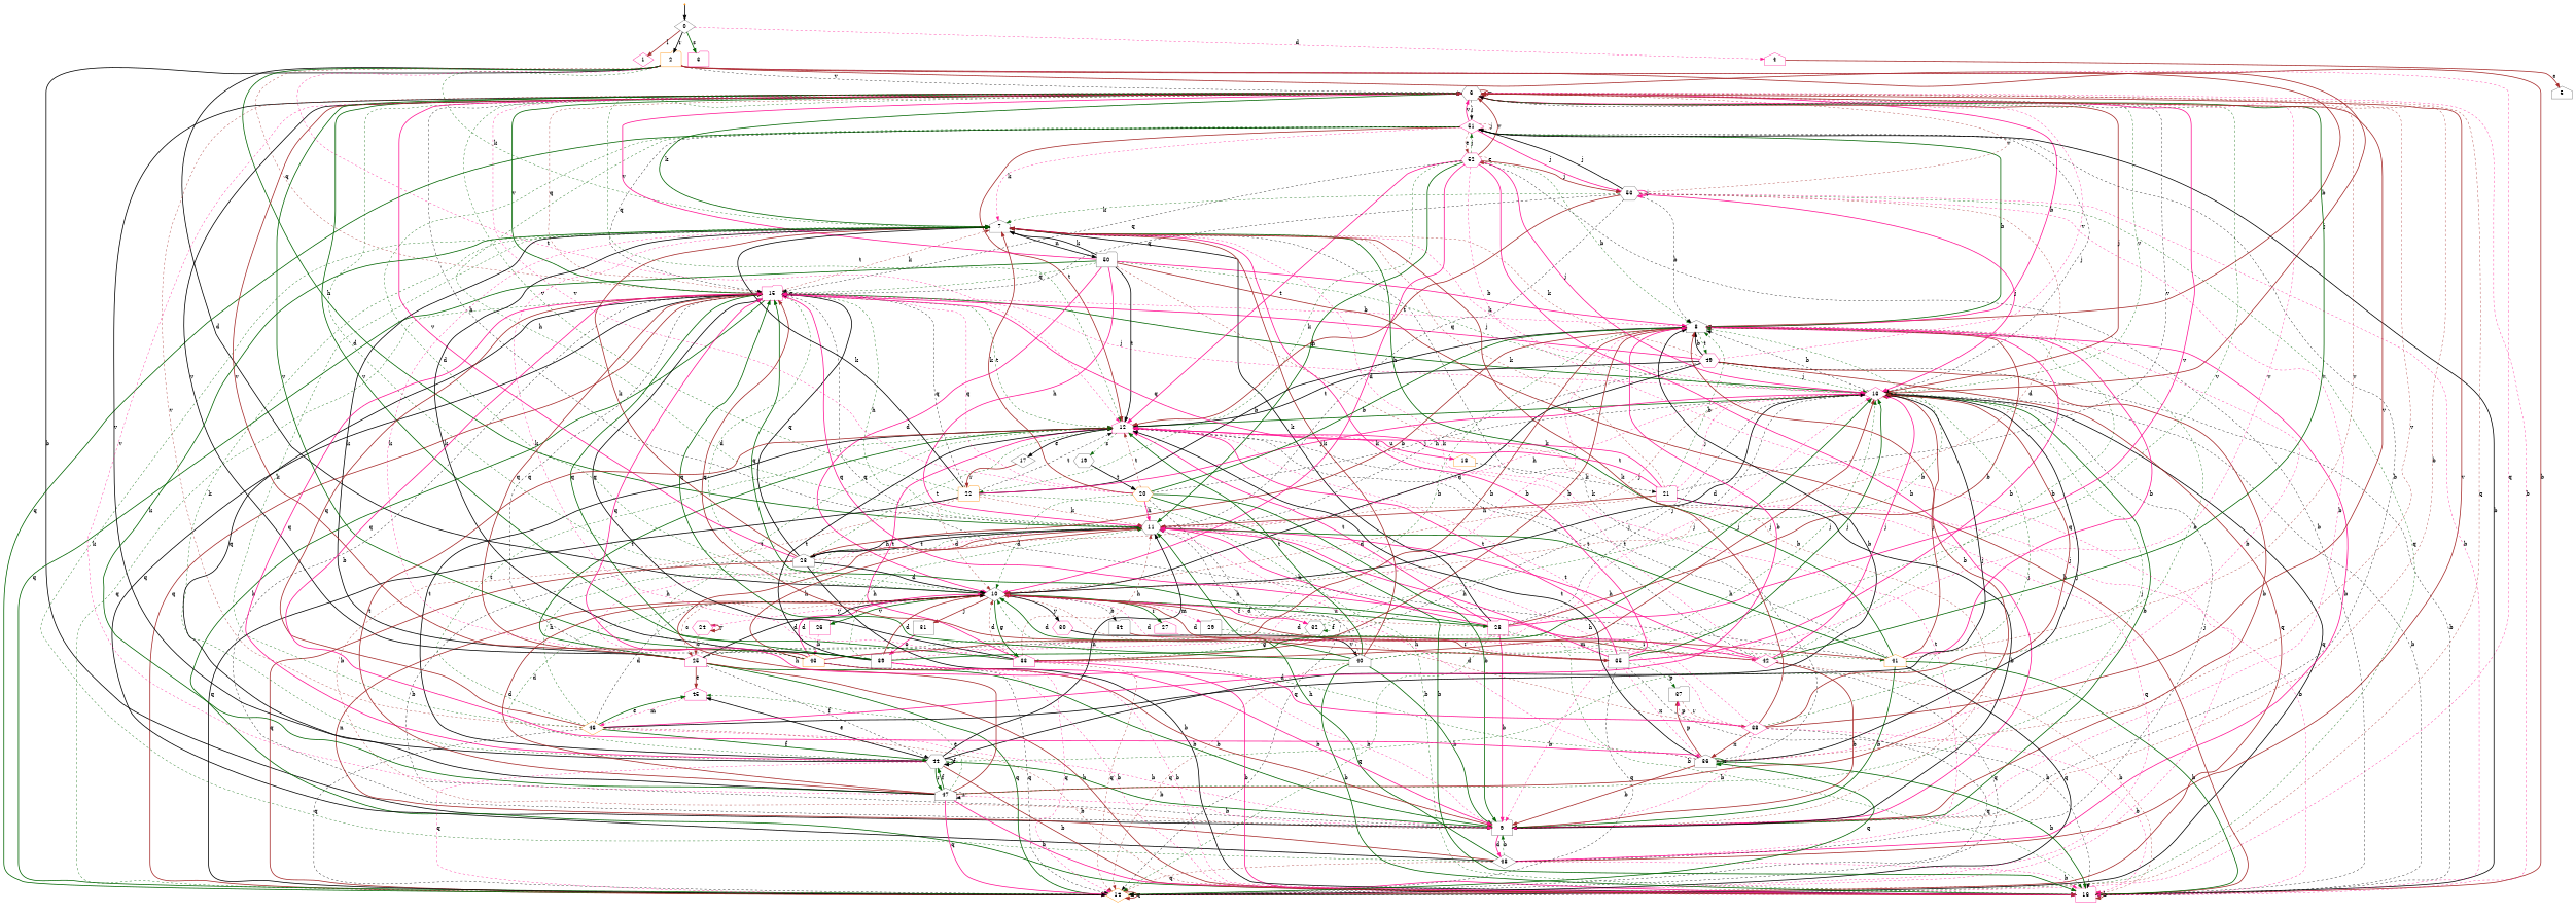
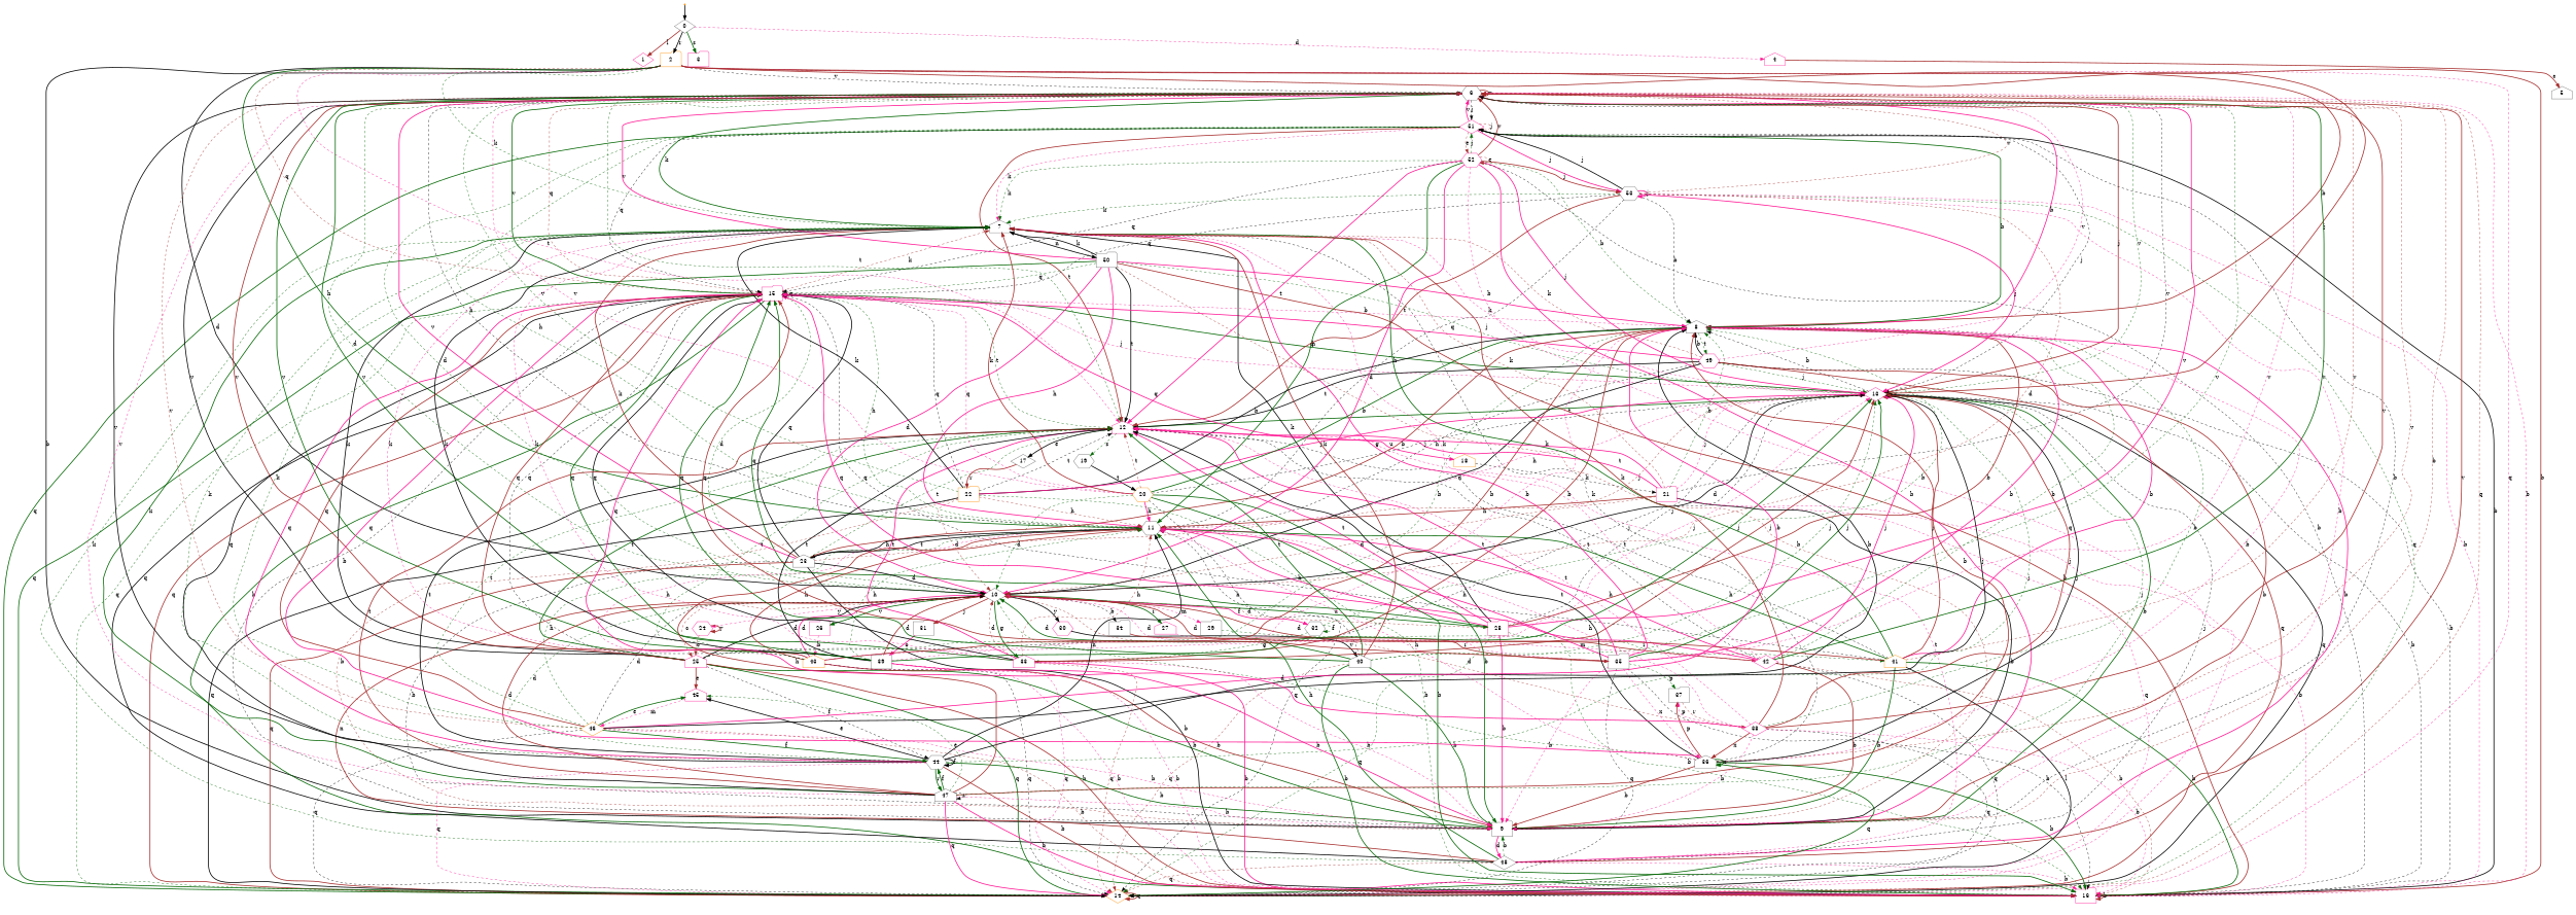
  digraph {
    rankdir=TB
    node [color=gray40 shape=folder]
    edge [color=darkgreen style=bold]
    dummy0 [color=darkorange shape=point]
    0 [shape=diamond]
    1 [color=deeppink shape=diamond]
    2 [color=darkorange]
    3 [color=deeppink]
    4 [color=deeppink shape=house]
    6 [shape=hexagon]
    7 [shape=house]
    8 [shape=house]
    9
    10 [shape=diamond]
    11 [shape=hexagon]
    12 [color=deeppink shape=house]
    13 [color=deeppink shape=diamond]
    14 [color=darkorange shape=diamond]
    15 [color=deeppink]
    16 [color=deeppink]
    5 [shape=house]
    51 [color=deeppink shape=diamond]
    50
    49 [color=deeppink shape=hexagon]
    48 [shape=diamond]
    24 [color=deeppink shape=hexagon]
    25 [color=deeppink shape=house]
    26 [color=deeppink]
    27 [color=deeppink shape=house]
    28 [color=deeppink]
    29
    30 [color=deeppink shape=hexagon]
    31
    32 [shape=hexagon]
    33 [color=deeppink shape=house]
    34
    23 [shape=house]
    17 [shape=diamond]
    18 [color=darkorange shape=house]
    19 [shape=hexagon]
    52 [color=deeppink shape=hexagon]
    53 [shape=hexagon]
    44 [shape=hexagon]
    45 [color=deeppink shape=house]
    43 [color=darkorange shape=house]
    42 [color=deeppink shape=diamond]
    41 [color=darkorange shape=house]
    40 [shape=house]
    39
    35
    22 [color=darkorange]
    21 [color=deeppink]
    20 [color=darkorange shape=hexagon]
    47 [shape=house]
    46 [color=darkorange shape=diamond]
    36 [shape=house]
    37
    38 [color=deeppink shape=diamond]
    dummy0 -> 0 [color=black]
    0 -> 1 [color=brown label=l]
    0 -> 2 [color=black label=r]
    0 -> 3 [label=s]
    0 -> 4 [color=deeppink label=d style=dashed]
    2 -> 6 [color=black label=v style=dashed]
    2 -> 7 [label=k style=dashed]
    2 -> 8 [color=brown label=b]
    2 -> 9 [color=black label=b]
    2 -> 10 [color=black label=d]
    2 -> 11 [label=h]
    2 -> 12 [color=deeppink label=t style=dashed]
    2 -> 13 [color=brown label=j]
    2 -> 14 [color=deeppink label=q style=dashed]
    2 -> 15 [color=brown label=q style=dashed]
    2 -> 16 [color=brown label=b]
    4 -> 5 [color=brown label=c]
    6 -> 6 [color=brown label=v]
    6 -> 7 [label=k]
    6 -> 8 [color=deeppink label=b]
    6 -> 9 [color=brown label=b style=dashed]
    6 -> 10 [label=d style=dashed]
    6 -> 11 [color=black label=h style=dashed]
    6 -> 12 [label=t style=dashed]
    6 -> 13 [color=brown label=j]
    6 -> 14 [color=brown label=q style=dashed]
    6 -> 15 [color=brown label=q style=dashed]
    6 -> 16 [color=deeppink label=b style=dashed]
    6 -> 51 [color=black label=j style=dashed]
    7 -> 50 [color=black label=n]
    8 -> 49 [label=t style=dashed]
    9 -> 48 [color=deeppink label=d]
    10 -> 24 [color=deeppink label=y style=dashed]
    10 -> 25 [color=brown label=c style=dashed]
    10 -> 26 [label=v]
    10 -> 27 [label=r]
    10 -> 28 [label=u]
    10 -> 29 [color=deeppink label=m style=dashed]
    10 -> 30 [color=black label=y]
    10 -> 31 [color=brown label=j]
    10 -> 32 [color=deeppink label=f]
    10 -> 33 [label=g]
    10 -> 34 [color=black label=b style=dashed]
    11 -> 23 [color=black label=t]
    12 -> 17 [color=black label=e]
    12 -> 18 [color=deeppink label=u]
    12 -> 19 [label=s style=dashed]
    13 -> 6 [label=v style=dashed]
    13 -> 7 [color=deeppink label=k style=dashed]
    13 -> 8 [color=black label=b style=dashed]
    13 -> 9 [label=b]
    13 -> 10 [color=black label=d]
    13 -> 11 [color=deeppink label=h style=dashed]
    13 -> 12 [label=t]
    13 -> 13 [color=brown label=j]
    13 -> 14 [color=black label=q]
    13 -> 15 [label=q]
    13 -> 16 [color=black label=b style=dashed]
    14 -> 14 [color=brown label=q]
    14 -> 15 [color=brown label=q]
    15 -> 6 [label=v]
    15 -> 7 [color=brown label=k style=dashed]
    15 -> 8 [color=deeppink label=b style=dashed]
    15 -> 9 [color=black label=b style=dashed]
    15 -> 10 [label=d style=dashed]
    15 -> 11 [label=h style=dashed]
    15 -> 12 [label=t style=dashed]
    15 -> 13 [color=deeppink label=j style=dashed]
    15 -> 14 [label=q style=dashed]
    15 -> 15 [color=brown label=q style=dashed]
    15 -> 16 [label=b]
    16 -> 16 [color=brown label=b]
    51 -> 6 [color=deeppink label=v]
    51 -> 7 [color=deeppink label=k style=dashed]
    51 -> 8 [label=b]
    51 -> 9 [color=black label=b style=dashed]
    51 -> 10 [label=d style=dashed]
    51 -> 11 [label=h style=dashed]
    51 -> 12 [color=brown label=t]
    51 -> 13 [color=black label=j style=dashed]
    51 -> 14 [label=q]
    51 -> 15 [color=black label=q style=dashed]
    51 -> 16 [color=black label=b]
    51 -> 51 [color=brown label=j style=dashed]
    51 -> 52 [color=brown label=e style=dashed]
    51 -> 53 [color=deeppink label=j]
    50 -> 6 [color=deeppink label=v]
    50 -> 7 [color=black label=k]
    50 -> 8 [color=deeppink label=b]
    50 -> 9 [color=brown label=b style=dashed]
    50 -> 10 [color=deeppink label=d]
    50 -> 11 [color=deeppink label=h]
    50 -> 12 [color=black label=t]
    50 -> 13 [label=j style=dashed]
    50 -> 14 [label=q]
    50 -> 15 [label=q style=dashed]
    50 -> 16 [color=brown label=b]
    49 -> 6 [color=deeppink label=v style=dashed]
    49 -> 7 [color=brown label=k style=dashed]
    49 -> 8 [color=black label=b]
    49 -> 9 [color=brown label=b]
    49 -> 10 [color=black label=d]
    49 -> 11 [color=black label=h style=dashed]
    49 -> 12 [color=black label=t]
    49 -> 13 [label=j style=dashed]
    49 -> 14 [color=brown label=q]
    49 -> 15 [color=deeppink label=q]
    49 -> 16 [color=black label=b style=dashed]
    48 -> 6 [color=brown label=v]
    48 -> 7 [label=k style=dashed]
    48 -> 8 [color=deeppink label=b]
    48 -> 9 [label=b style=dashed]
    48 -> 10 [color=brown label=n]
    48 -> 11 [label=h]
    48 -> 12 [color=deeppink label=t style=dashed]
    48 -> 13 [color=black label=j style=dashed]
    48 -> 14 [color=brown label=q style=dashed]
    48 -> 15 [color=black label=q]
    48 -> 16 [color=deeppink label=b style=dashed]
    24 -> 24 [color=brown label=y]
    24 -> 25 [color=brown label=c style=dashed]
    25 -> 6 [color=black label=v]
    25 -> 7 [color=black label=k]
    25 -> 8 [label=b style=dashed]
    25 -> 9 [label=b]
    25 -> 10 [color=black label=d]
    25 -> 11 [color=deeppink label=h style=dashed]
    25 -> 12 [label=t]
    25 -> 13 [color=black label=j style=dashed]
    25 -> 14 [label=q]
    25 -> 15 [color=brown label=q]
    25 -> 16 [color=brown label=b]
    25 -> 44 [color=black label=f style=dashed]
    25 -> 45 [color=brown label=e]
    26 -> 43 [color=deeppink label=b style=dashed]
    27 -> 42 [color=deeppink label=m style=dashed]
    28 -> 6 [color=deeppink label=v]
    28 -> 7 [color=black label=k]
    28 -> 8 [color=brown label=b]
    28 -> 9 [color=deeppink label=b]
    28 -> 10 [color=brown label=d style=dashed]
    28 -> 11 [color=deeppink label=h]
    28 -> 12 [color=deeppink label=t]
    28 -> 13 [color=black label=j style=dashed]
    28 -> 14 [label=q style=dashed]
    28 -> 15 [label=q]
    28 -> 16 [label=b style=dashed]
    29 -> 41 [label=i style=dashed]
    30 -> 40 [color=black label=v]
    31 -> 39 [color=deeppink label=o]
    32 -> 8 [label=b style=dashed]
    32 -> 32 [label=f style=dashed]
    32 -> 33 [label=g style=dashed]
    33 -> 6 [label=v]
    33 -> 7 [color=deeppink label=k style=dashed]
    33 -> 8 [color=brown label=b]
    33 -> 9 [color=deeppink label=b style=dashed]
    33 -> 10 [color=brown label=d style=dashed]
    33 -> 11 [color=brown label=h style=dashed]
    33 -> 12 [color=deeppink label=t]
    33 -> 13 [color=brown label=j]
    33 -> 14 [color=brown label=q style=dashed]
    33 -> 15 [color=black label=q]
    33 -> 16 [color=deeppink label=b]
    34 -> 35 [color=brown label=r]
    23 -> 6 [color=deeppink label=v]
    23 -> 7 [color=brown label=k]
    23 -> 8 [color=brown label=b]
    23 -> 9 [color=black label=b style=dashed]
    23 -> 10 [color=black label=d]
    23 -> 11 [color=black label=h]
    23 -> 12 [label=t style=dashed]
    23 -> 13 [color=brown label=j style=dashed]
    23 -> 14 [color=brown label=q]
    23 -> 15 [color=black label=q]
    23 -> 16 [color=black label=b]
    17 -> 22 [color=brown label=r]
    18 -> 21 [color=black label=k style=dashed]
    19 -> 20 [color=black label=t]
    52 -> 6 [color=brown label=v]
-   52 -> 22 [label=k style=dashed]
+   52 -> 7 [label=k style=dashed]
    52 -> 8 [label=b style=dashed]
    52 -> 9 [color=deeppink label=b]
    52 -> 10 [color=deeppink label=d]
    52 -> 11 [label=h]
    52 -> 12 [color=deeppink label=t]
    52 -> 13 [color=deeppink label=j]
    52 -> 14 [color=deeppink label=q style=dashed]
    52 -> 15 [color=black label=q style=dashed]
    52 -> 16 [color=black label=b style=dashed]
    52 -> 51 [label=j style=dashed]
    52 -> 52 [color=brown label=e style=dashed]
    52 -> 53 [color=brown label=j]
    53 -> 6 [color=brown label=v style=dashed]
    53 -> 7 [label=k style=dashed]
    53 -> 8 [color=black label=b style=dashed]
    53 -> 9 [color=deeppink label=b style=dashed]
    53 -> 10 [color=brown label=d style=dashed]
    53 -> 11 [color=black label=h style=dashed]
    53 -> 12 [color=brown label=t]
    53 -> 13 [color=deeppink label=j]
    53 -> 14 [label=q style=dashed]
    53 -> 15 [color=black label=q style=dashed]
    53 -> 16 [color=deeppink label=b style=dashed]
    53 -> 51 [color=black label=j]
    53 -> 53 [color=deeppink label=j]
    44 -> 6 [color=black label=v]
    44 -> 7 [label=k style=dashed]
    44 -> 8 [color=black label=b]
    44 -> 9 [label=b]
    44 -> 10 [label=d style=dashed]
    44 -> 11 [color=black label=h]
    44 -> 12 [color=black label=t]
    44 -> 13 [label=j style=dashed]
    44 -> 14 [color=deeppink label=q style=dashed]
    44 -> 15 [color=deeppink label=q]
    44 -> 16 [color=brown label=b]
    44 -> 44 [color=black label=f]
    44 -> 45 [color=black label=e]
    44 -> 47 [label=r]
    45 -> 46 [color=deeppink label=m style=dashed]
    43 -> 6 [color=brown label=v]
    43 -> 7 [color=deeppink label=k style=dashed]
    43 -> 8 [color=brown label=b]
    43 -> 9 [color=brown label=b]
    43 -> 10 [color=deeppink label=d]
    43 -> 11 [color=brown label=h]
    43 -> 12 [label=t style=dashed]
    43 -> 13 [color=deeppink label=j style=dashed]
    43 -> 14 [color=black label=q style=dashed]
    43 -> 15 [color=black label=q style=dashed]
    43 -> 16 [color=deeppink label=b style=dashed]
    42 -> 6 [label=v]
    42 -> 7 [color=deeppink label=k style=dashed]
    42 -> 8 [label=b style=dashed]
    42 -> 9 [color=brown label=b]
    42 -> 10 [color=brown label=d]
    42 -> 11 [color=deeppink label=h]
    42 -> 12 [color=black label=t style=dashed]
    42 -> 13 [color=deeppink label=j]
    42 -> 14 [color=black label=q style=dashed]
    42 -> 15 [color=deeppink label=q]
    42 -> 16 [color=brown label=b style=dashed]
    41 -> 6 [color=brown label=v style=dashed]
    41 -> 7 [label=k]
    41 -> 8 [color=deeppink label=b]
    41 -> 9 [label=b]
    41 -> 10 [color=brown label=d]
    41 -> 11 [label=h]
    41 -> 12 [color=black label=t style=dashed]
    41 -> 13 [color=brown label=j]
-   41 -> 14 [color=black label=q]
+   41 -> 14 [color=black label=l]
    41 -> 15 [color=black label=q style=dashed]
    41 -> 16 [label=b]
    40 -> 6 [label=v style=dashed]
    40 -> 7 [color=brown label=k]
    40 -> 9 [label=b]
    40 -> 10 [label=d]
    40 -> 11 [color=black label=h style=dashed]
    40 -> 12 [label=t]
    40 -> 13 [label=j style=dashed]
    40 -> 14 [color=brown label=q style=dashed]
    40 -> 15 [label=q]
    40 -> 16 [label=b]
    39 -> 6 [label=v]
    39 -> 7 [color=black label=k]
    39 -> 8 [color=deeppink label=b style=dashed]
    39 -> 9 [color=deeppink label=b]
    39 -> 10 [color=brown label=d]
    39 -> 11 [label=h style=dashed]
    39 -> 12 [color=black label=t]
    39 -> 13 [label=j]
    39 -> 14 [color=deeppink label=q style=dashed]
    39 -> 15 [label=q]
    39 -> 16 [color=deeppink label=b style=dashed]
    35 -> 6 [color=deeppink label=v style=dashed]
-   35 -> 7 [color=deeppink label=k]
+   35 -> 7 [color=deeppink label=g]
    35 -> 8 [color=deeppink label=b]
    35 -> 9 [color=deeppink label=b style=dashed]
    35 -> 10 [color=deeppink label=d style=dashed]
    35 -> 11 [color=deeppink label=h]
    35 -> 12 [color=deeppink label=t]
    35 -> 13 [label=j]
    35 -> 14 [color=black label=q style=dashed]
    35 -> 15 [color=brown label=q]
    35 -> 16 [color=black label=b style=dashed]
    35 -> 36 [color=deeppink label=x style=dashed]
    35 -> 37 [label=p style=dashed]
    22 -> 6 [label=v style=dashed]
    22 -> 7 [color=black label=k]
    22 -> 8 [color=black label=b]
    22 -> 9 [color=brown label=b style=dashed]
    22 -> 10 [color=brown label=d style=dashed]
-   22 -> 11 [color=brown label=k style=dashed]
+   22 -> 11 [color=brown label=h style=dashed]
    22 -> 12 [color=black label=t style=dashed]
    22 -> 13 [color=deeppink label=j]
    22 -> 14 [color=black label=q]
    22 -> 15 [color=black label=q style=dashed]
    22 -> 16 [label=b style=dashed]
    21 -> 6 [color=black label=v style=dashed]
    21 -> 7 [color=brown label=k style=dashed]
    21 -> 8 [label=b style=dashed]
    21 -> 9 [color=black label=b]
    21 -> 10 [color=brown label=d style=dashed]
    21 -> 11 [color=brown label=h]
    21 -> 12 [color=deeppink label=t]
    21 -> 13 [color=deeppink label=j style=dashed]
    21 -> 14 [color=deeppink label=q style=dashed]
    21 -> 15 [color=deeppink label=q]
    21 -> 16 [color=deeppink label=b style=dashed]
    20 -> 6 [color=deeppink label=v style=dashed]
    20 -> 7 [color=brown label=k]
    20 -> 8 [label=b]
    20 -> 9 [label=b]
    20 -> 10 [label=d style=dashed]
    20 -> 11 [color=deeppink label=h]
    20 -> 12 [color=brown label=t style=dashed]
    20 -> 13 [color=black label=j style=dashed]
    20 -> 14 [color=black label=q style=dashed]
    20 -> 15 [color=deeppink label=q style=dashed]
    20 -> 16 [label=b]
    47 -> 6 [color=deeppink label=v style=dashed]
    47 -> 7 [label=k]
    47 -> 8 [color=brown label=b]
    47 -> 9 [color=deeppink label=b style=dashed]
    47 -> 10 [color=brown label=d]
    47 -> 11 [color=brown label=h]
    47 -> 12 [color=brown label=t]
    47 -> 13 [label=j style=dashed]
    47 -> 14 [color=deeppink label=q]
    47 -> 15 [color=black label=q]
    47 -> 16 [color=deeppink label=b]
    47 -> 44 [label=f]
    47 -> 45 [label=e style=dashed]
    47 -> 47 [color=black label=r style=dashed]
    46 -> 6 [color=brown label=v style=dashed]
    46 -> 7 [label=k style=dashed]
    46 -> 8 [color=deeppink label=b]
    46 -> 9 [color=deeppink label=b style=dashed]
    46 -> 10 [color=black label=d style=dashed]
    46 -> 11 [label=h style=dashed]
    46 -> 12 [label=t style=dashed]
    46 -> 13 [color=black label=j]
    46 -> 14 [color=black label=q style=dashed]
    46 -> 15 [color=brown label=q]
    46 -> 16 [color=brown label=b style=dashed]
    46 -> 44 [label=f]
    46 -> 45 [label=e]
    36 -> 6 [color=brown label=v style=dashed]
    36 -> 7 [color=black label=k style=dashed]
    36 -> 8 [color=deeppink label=b style=dashed]
    36 -> 9 [color=brown label=b]
    36 -> 10 [label=d style=dashed]
    36 -> 11 [color=deeppink label=h style=dashed]
    36 -> 12 [color=black label=t]
    36 -> 13 [color=black label=j]
    36 -> 14 [label=q]
    36 -> 15 [color=deeppink label=q]
    36 -> 16 [label=b]
    36 -> 36 [label=x]
    36 -> 37 [color=brown label=p]
    37 -> 38 [color=brown label=r style=dashed]
    38 -> 6 [color=brown label=v]
    38 -> 7 [color=brown label=k]
    38 -> 8 [label=b style=dashed]
    38 -> 9 [color=deeppink label=b style=dashed]
    38 -> 10 [color=brown label=d style=dashed]
    38 -> 11 [color=deeppink label=h style=dashed]
    38 -> 12 [color=deeppink label=t style=dashed]
    38 -> 13 [color=brown label=j]
    38 -> 14 [color=black label=q style=dashed]
    38 -> 15 [color=deeppink label=q]
    38 -> 16 [color=deeppink label=b style=dashed]
    38 -> 36 [color=brown label=x]
    38 -> 37 [color=deeppink label=p style=dashed]
  }
